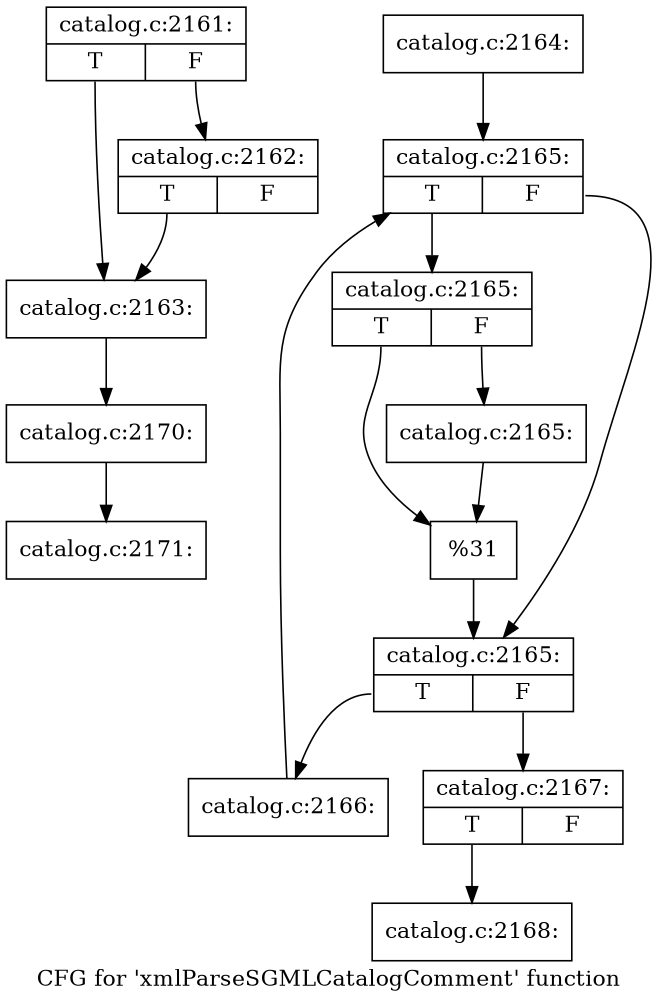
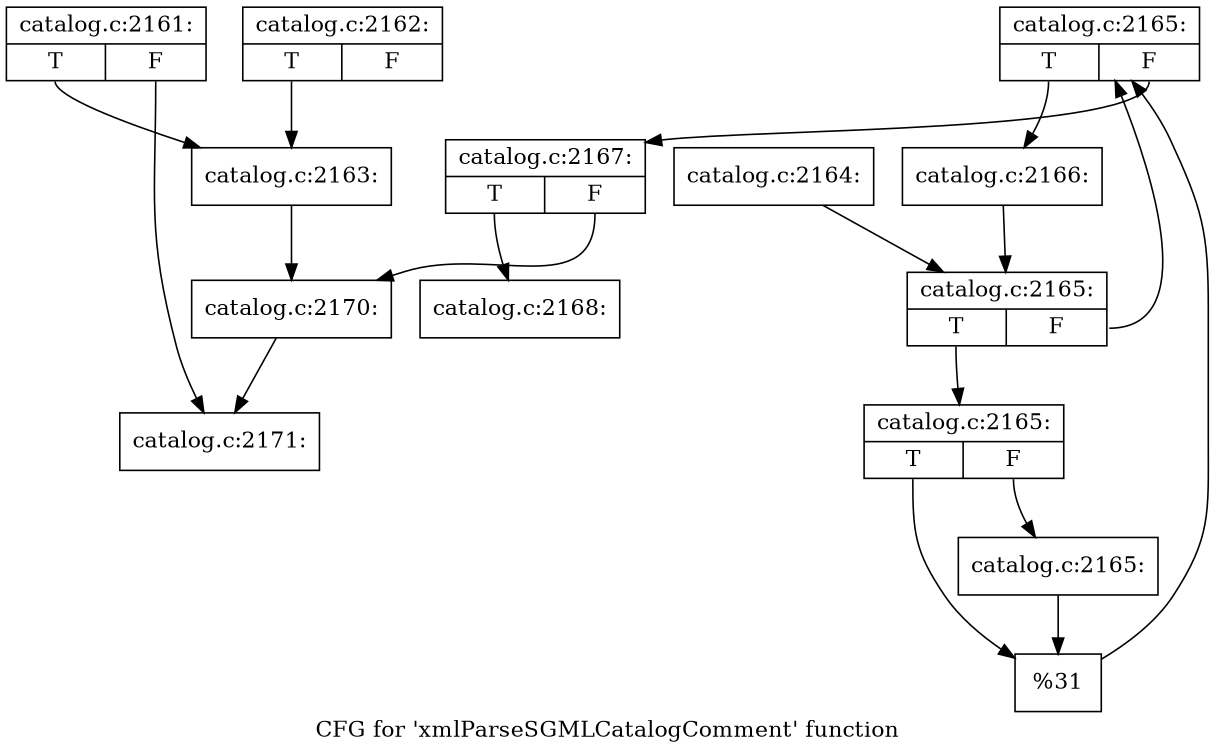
  digraph {
    label="CFG for 'xmlParseSGMLCatalogComment' function"
    node [shape=record]
    n1 [label="{catalog.c:2161:|{<s0>T|<s1>F}}"]
    n2 [label="{catalog.c:2163:}"]
    n3 [label="{catalog.c:2162:|{<s0>T|<s1>F}}"]
    n4 [label="{catalog.c:2170:}"]
    n5 [label="{catalog.c:2171:}"]
    n6 [label="{catalog.c:2164:}"]
    n7 [label="{catalog.c:2165:|{<s0>T|<s1>F}}"]
    n8 [label="{catalog.c:2165:|{<s0>T|<s1>F}}"]
    n9 [label="{catalog.c:2165:|{<s0>T|<s1>F}}"]
    n10 [label="{%31}"]
    n11 [label="{catalog.c:2165:}"]
    n12 [label="{catalog.c:2166:}"]
    n13 [label="{catalog.c:2167:|{<s0>T|<s1>F}}"]
    n14 [label="{catalog.c:2168:}"]
    n1 -> n2 [tailport=s0]
-   n1 -> n3 [tailport=s1]
+   n1 -> n5 [tailport=s1]
    n2 -> n4
    n3 -> n2 [tailport=s0]
    n4 -> n5
    n6 -> n7
    n7 -> n8 [tailport=s0]
    n7 -> n9 [tailport=s1]
    n8 -> n10 [tailport=s0]
    n8 -> n11 [tailport=s1]
    n9 -> n12 [tailport=s0]
    n9 -> n13 [tailport=s1]
    n10 -> n9
    n11 -> n10
    n12 -> n7
+   n13 -> n4 [tailport=s1]
    n13 -> n14 [tailport=s0]
  }
